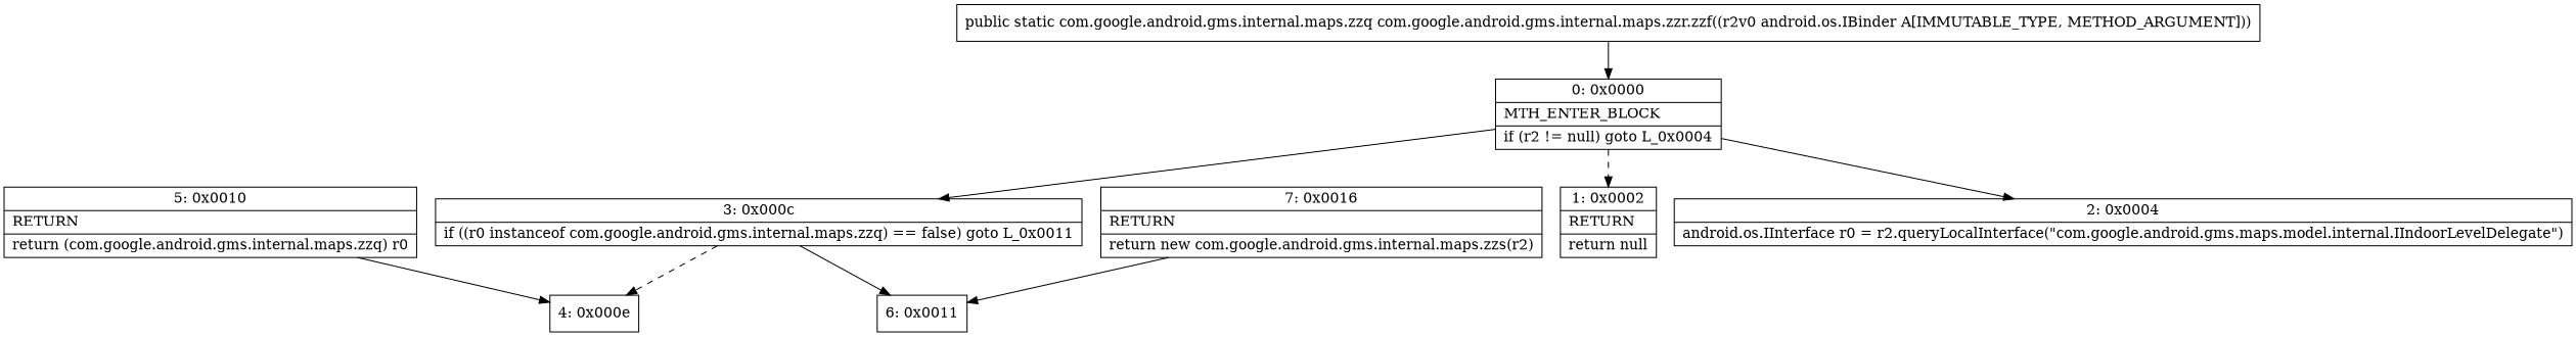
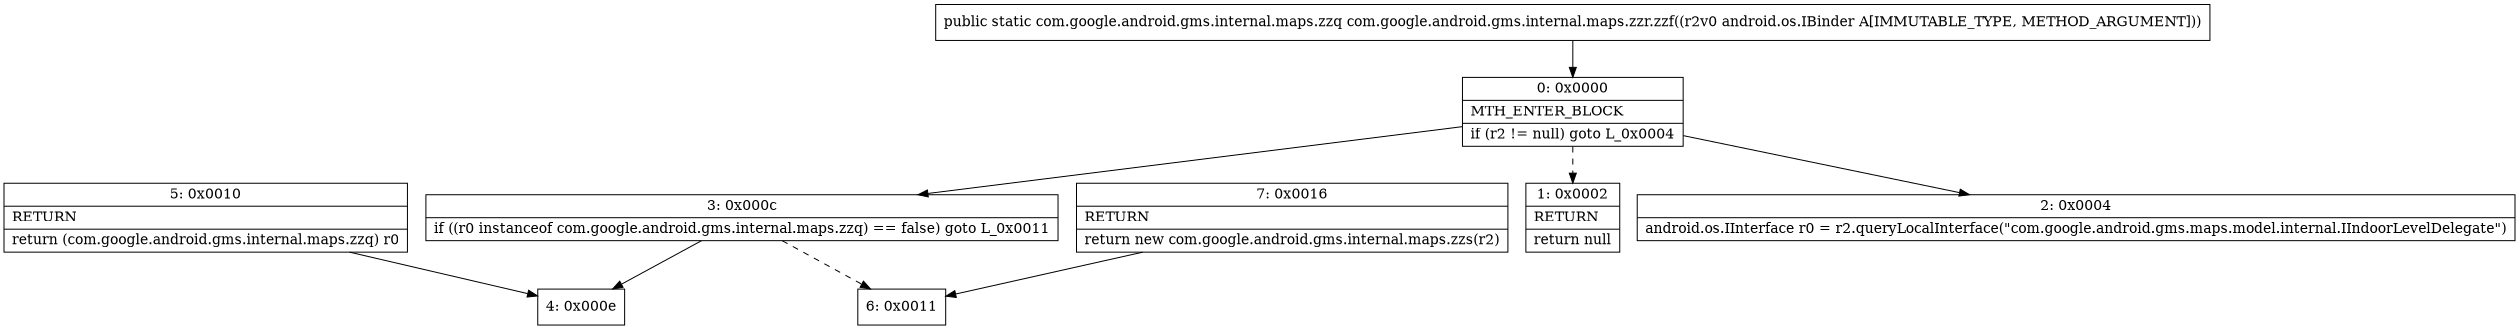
  digraph {
    node [shape=record]
    n1 [label="{0\:\ 0x0000|MTH_ENTER_BLOCK\l|if (r2 != null) goto L_0x0004\l}"]
    n2 [label="{1\:\ 0x0002|RETURN\l|return null\l}"]
    n3 [label="{2\:\ 0x0004|android.os.IInterface r0 = r2.queryLocalInterface(\"com.google.android.gms.maps.model.internal.IIndoorLevelDelegate\")\l}"]
    n4 [label="{3\:\ 0x000c|if ((r0 instanceof com.google.android.gms.internal.maps.zzq) == false) goto L_0x0011\l}"]
    n5 [label="{4\:\ 0x000e}"]
    n6 [label="{6\:\ 0x0011}"]
    n7 [label="{5\:\ 0x0010|RETURN\l|return (com.google.android.gms.internal.maps.zzq) r0\l}"]
    n8 [label="{7\:\ 0x0016|RETURN\l|return new com.google.android.gms.internal.maps.zzs(r2)\l}"]
    n9 [label="{public static com.google.android.gms.internal.maps.zzq com.google.android.gms.internal.maps.zzr.zzf((r2v0 android.os.IBinder A[IMMUTABLE_TYPE, METHOD_ARGUMENT])) }"]
    n1 -> n2 [style=dashed]
    n1 -> n3
    n1 -> n4
-   n4 -> n5 [style=dashed]
-   n4 -> n6
+   n4 -> n5 [style=solid]
+   n4 -> n6 [style=dashed]
    n7 -> n5
    n8 -> n6
    n9 -> n1
  }
